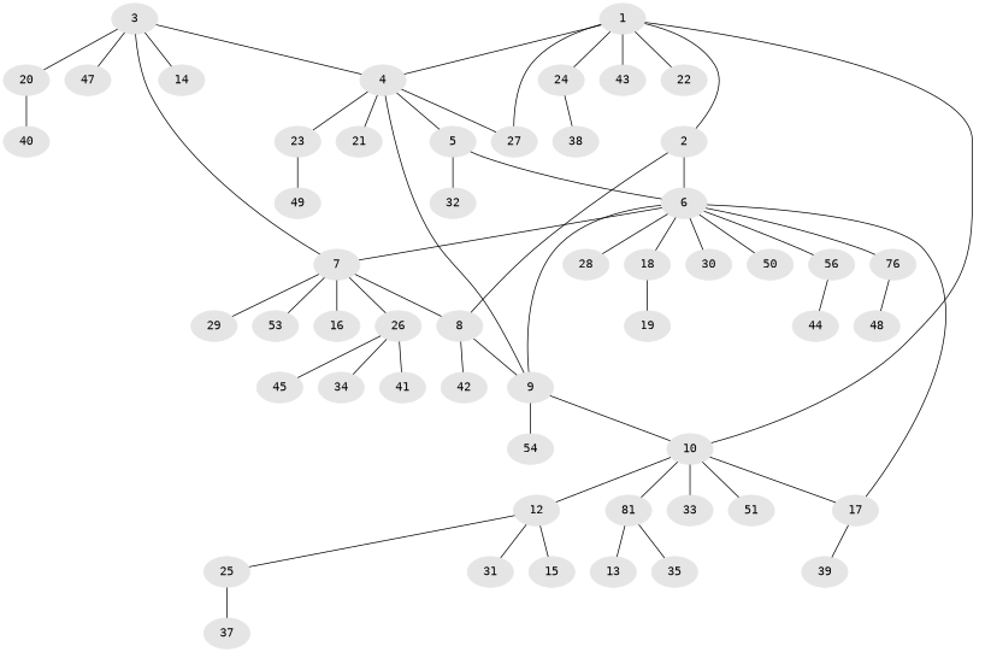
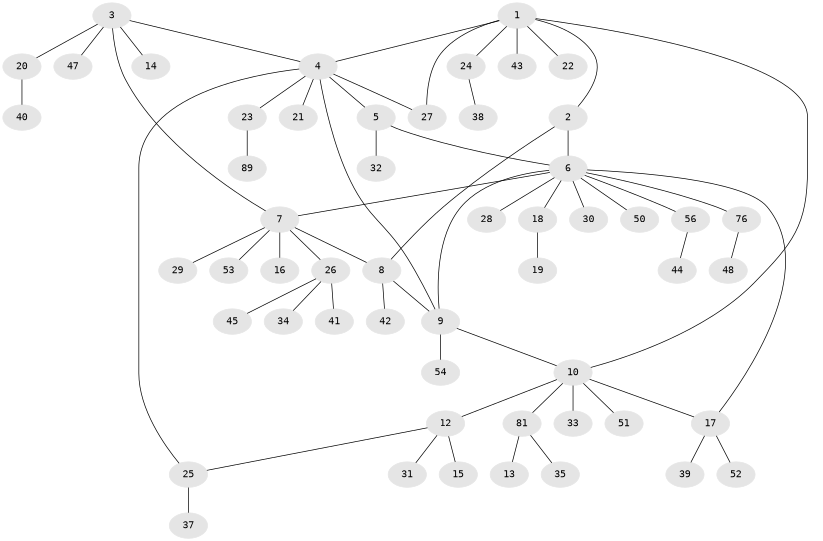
  graph {
    fontname="DejaVu Sans Mono"
    node [color=gray90 fontname="DejaVu Sans Mono" style=filled]
    edge [fontname="DejaVu Sans Mono"]
    1
    2
    4
    10
    22
    24
    27
    43
    6
    8
    5
    9
    21
    23
    25
    17
    n17 [label=81]
    12
    33
    51
    38
    7
    18
    28
    30
    n26 [label=56]
    n27 [label=76]
    50
    42
    3
    14
    20
    47
    16
    26
    29
    53
    40
    32
    54
-   49
+   49 [label=89]
    37
    39
+   52
    19
    44
    48
    34
    41
    45
    13
    35
    15
    31
    1 -- 2
    1 -- 4
    1 -- 10
    1 -- 22
    1 -- 24
    1 -- 27
    1 -- 43
    2 -- 6
    2 -- 8
    4 -- 27
    4 -- 5
    4 -- 9
    4 -- 21
    4 -- 23
+   4 -- 25
    10 -- 17
    10 -- n17
    10 -- 12
    10 -- 33
    10 -- 51
    24 -- 38
    6 -- 9
    6 -- 17
    6 -- 7
    6 -- 18
    6 -- 28
    6 -- 30
    6 -- n26
    6 -- n27
    6 -- 50
    8 -- 9
    8 -- 42
    5 -- 6
    5 -- 32
    9 -- 10
    9 -- 54
    23 -- 49
    25 -- 37
    17 -- 39
+   17 -- 52
    n17 -- 13
    n17 -- 35
    12 -- 25
    12 -- 15
    12 -- 31
    7 -- 8
    7 -- 16
    7 -- 26
    7 -- 29
    7 -- 53
    18 -- 19
    n26 -- 44
    n27 -- 48
    3 -- 4
    3 -- 7
    3 -- 14
    3 -- 20
    3 -- 47
    20 -- 40
    26 -- 34
    26 -- 41
    26 -- 45
  }
